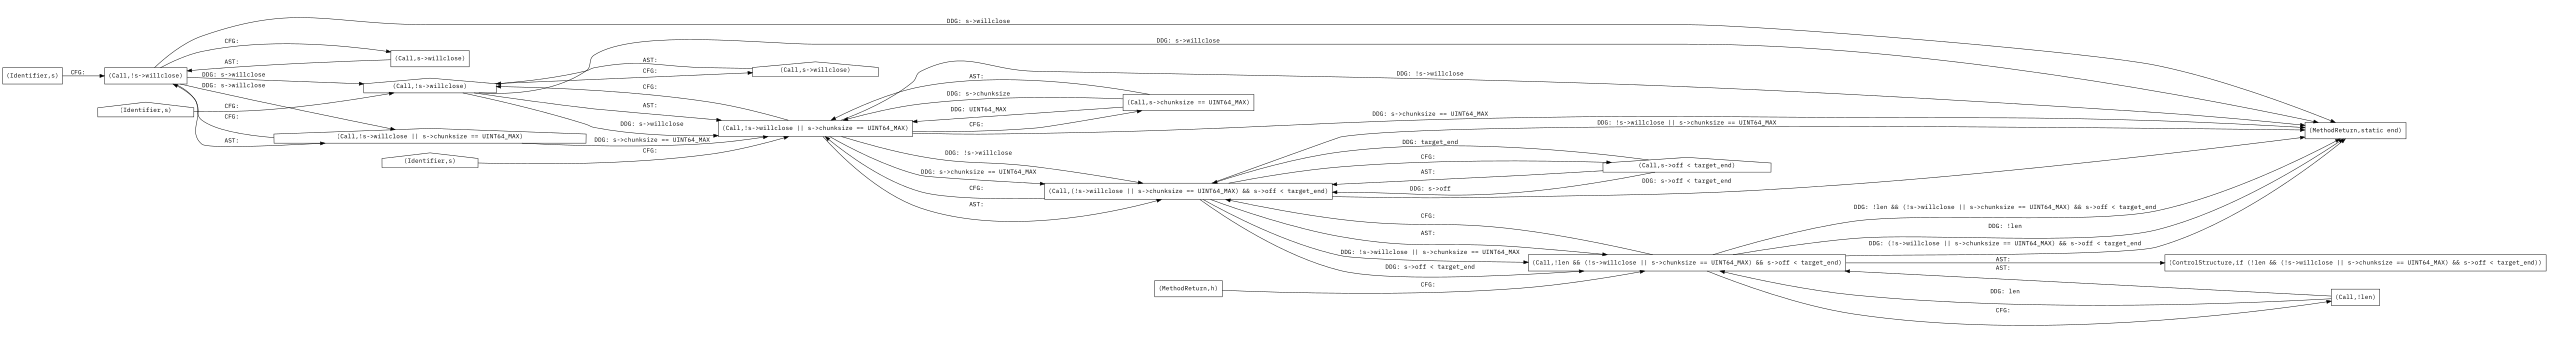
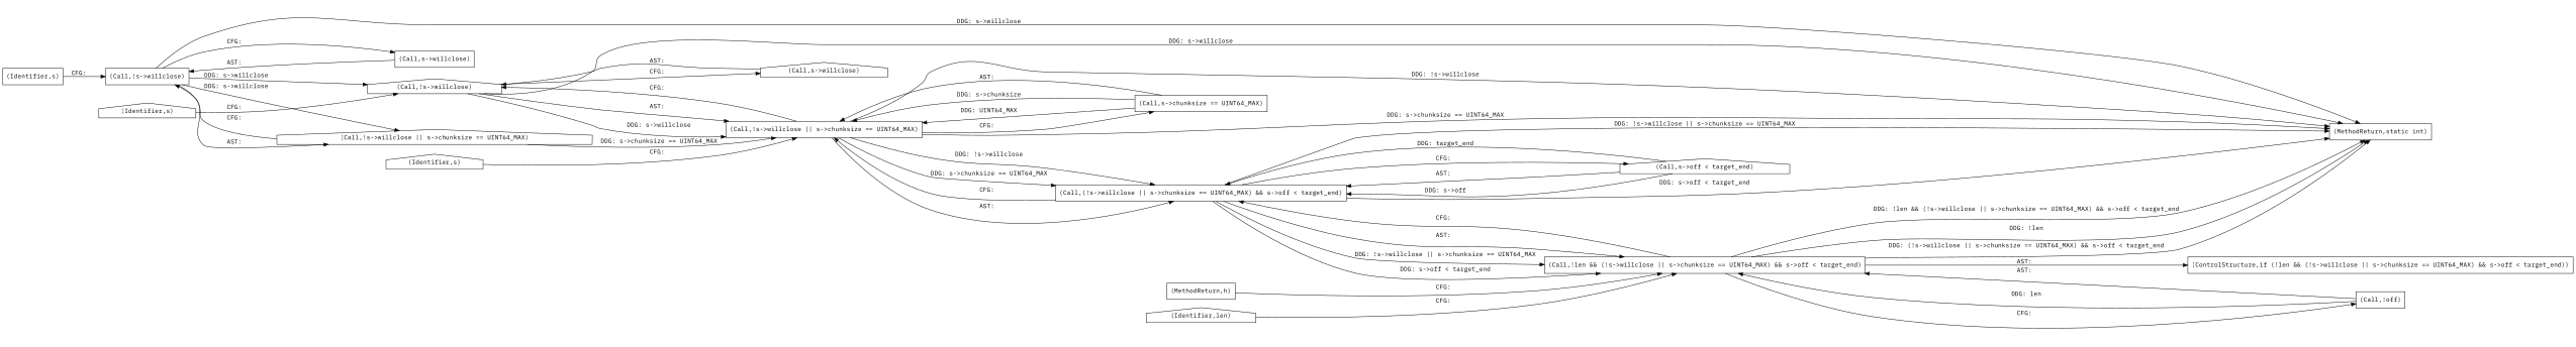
  digraph {
    fontname="IBM Plex Mono"
    rankdir=LR
    node [fontname="IBM Plex Mono" shape=box]
    edge [fontname="IBM Plex Mono"]
    n1 [label="(Call,!s->willclose)" shape=house]
    n2 [label="(Call,!s->willclose || s->chunksize == UINT64_MAX)"]
    n3 [label="(Call,s->willclose)" shape=house]
-   n4 [label="(MethodReturn,static end)"]
+   n4 [label="(MethodReturn,static int)"]
    n5 [label="(Call,(!s->willclose || s->chunksize == UINT64_MAX) && s->off < target_end)"]
    n6 [label="(Call,s->chunksize == UINT64_MAX)"]
    n7 [label="(Call,!s->willclose)"]
    n8 [label="(Call,s->willclose)"]
    n9 [label="(Call,!s->willclose || s->chunksize == UINT64_MAX)" shape=house]
    n10 [label="(Call,!len && (!s->willclose || s->chunksize == UINT64_MAX) && s->off < target_end)"]
    n11 [label="(Call,s->off < target_end)" shape=house]
    n12 [label="(ControlStructure,if (!len && (!s->willclose || s->chunksize == UINT64_MAX) && s->off < target_end))"]
-   n13 [label="(Call,!len)"]
+   n13 [label="(Call,!off)"]
    n14 [label="(Identifier,s)" shape=house]
    n15 [label="(MethodReturn,h)"]
+   n16 [label="(Identifier,len)" shape=house]
    n17 [label="(Identifier,s)"]
    n18 [label="(Identifier,s)" shape=house]
    n1 -> n2 [label="AST: "]
    n1 -> n2 [label="DDG: s->willclose"]
    n1 -> n3 [label="CFG: "]
    n1 -> n4 [label="DDG: s->willclose"]
    n2 -> n1 [label="CFG: "]
    n2 -> n4 [label="DDG: s->chunksize == UINT64_MAX"]
    n2 -> n4 [label="DDG: !s->willclose"]
    n2 -> n5 [label="AST: "]
    n2 -> n5 [label="DDG: !s->willclose"]
    n2 -> n5 [label="DDG: s->chunksize == UINT64_MAX"]
    n2 -> n6 [label="CFG: "]
    n3 -> n1 [label="AST: "]
    n5 -> n2 [label="CFG: "]
    n5 -> n4 [label="DDG: !s->willclose || s->chunksize == UINT64_MAX"]
    n5 -> n4 [label="DDG: s->off < target_end"]
    n5 -> n10 [label="AST: "]
    n5 -> n10 [label="DDG: !s->willclose || s->chunksize == UINT64_MAX"]
    n5 -> n10 [label="DDG: s->off < target_end"]
    n5 -> n11 [label="CFG: "]
    n6 -> n2 [label="AST: "]
    n6 -> n2 [label="DDG: s->chunksize"]
    n6 -> n2 [label="DDG: UINT64_MAX"]
    n7 -> n1 [label="DDG: s->willclose"]
    n7 -> n4 [label="DDG: s->willclose"]
    n7 -> n8 [label="CFG: "]
    n7 -> n9 [label="AST: "]
    n7 -> n9 [label="DDG: s->willclose"]
    n8 -> n7 [label="AST: "]
    n9 -> n2 [label="DDG: s->chunksize == UINT64_MAX"]
    n9 -> n7 [label="CFG: "]
    n10 -> n4 [label="DDG: !len && (!s->willclose || s->chunksize == UINT64_MAX) && s->off < target_end"]
    n10 -> n4 [label="DDG: !len"]
    n10 -> n4 [label="DDG: (!s->willclose || s->chunksize == UINT64_MAX) && s->off < target_end"]
    n10 -> n5 [label="CFG: "]
    n10 -> n12 [label="AST: "]
    n10 -> n13 [label="CFG: "]
    n11 -> n5 [label="AST: "]
    n11 -> n5 [label="DDG: s->off"]
    n11 -> n5 [label="DDG: target_end"]
    n13 -> n10 [label="AST: "]
    n13 -> n10 [label="DDG: len"]
    n14 -> n2 [label="CFG: "]
    n15 -> n10 [label="CFG: "]
+   n16 -> n10 [label="CFG: "]
    n17 -> n7 [label="CFG: "]
    n18 -> n1 [label="CFG: "]
  }
